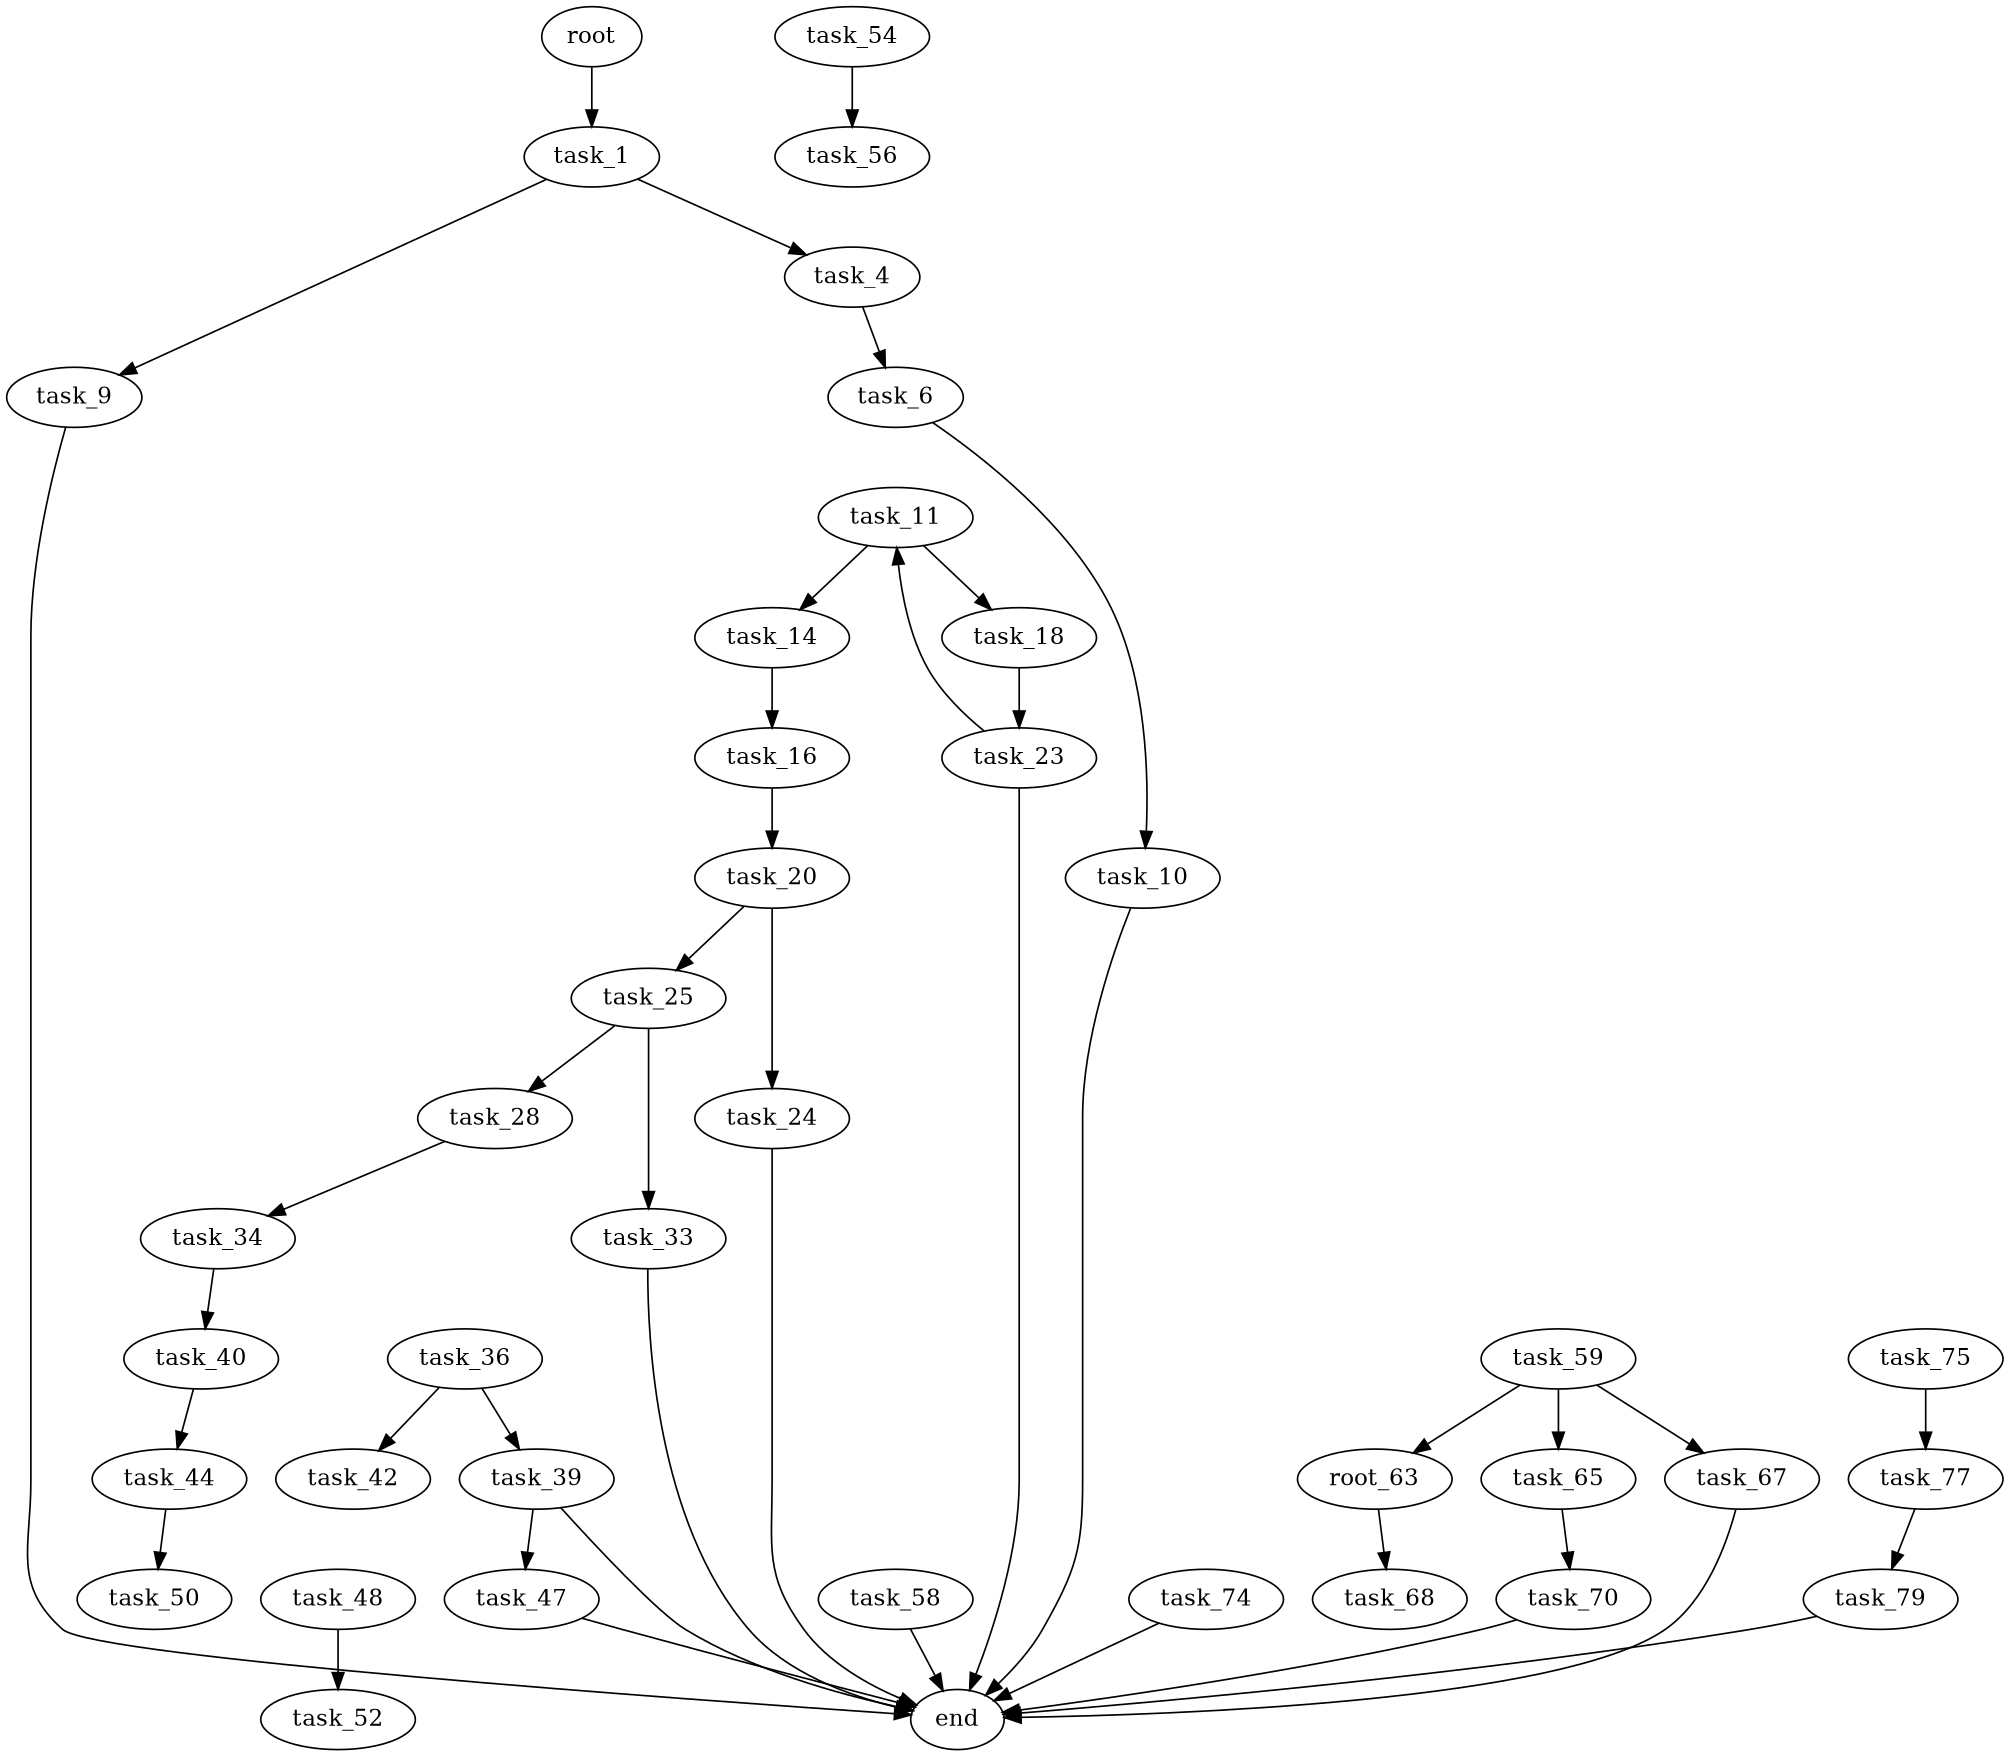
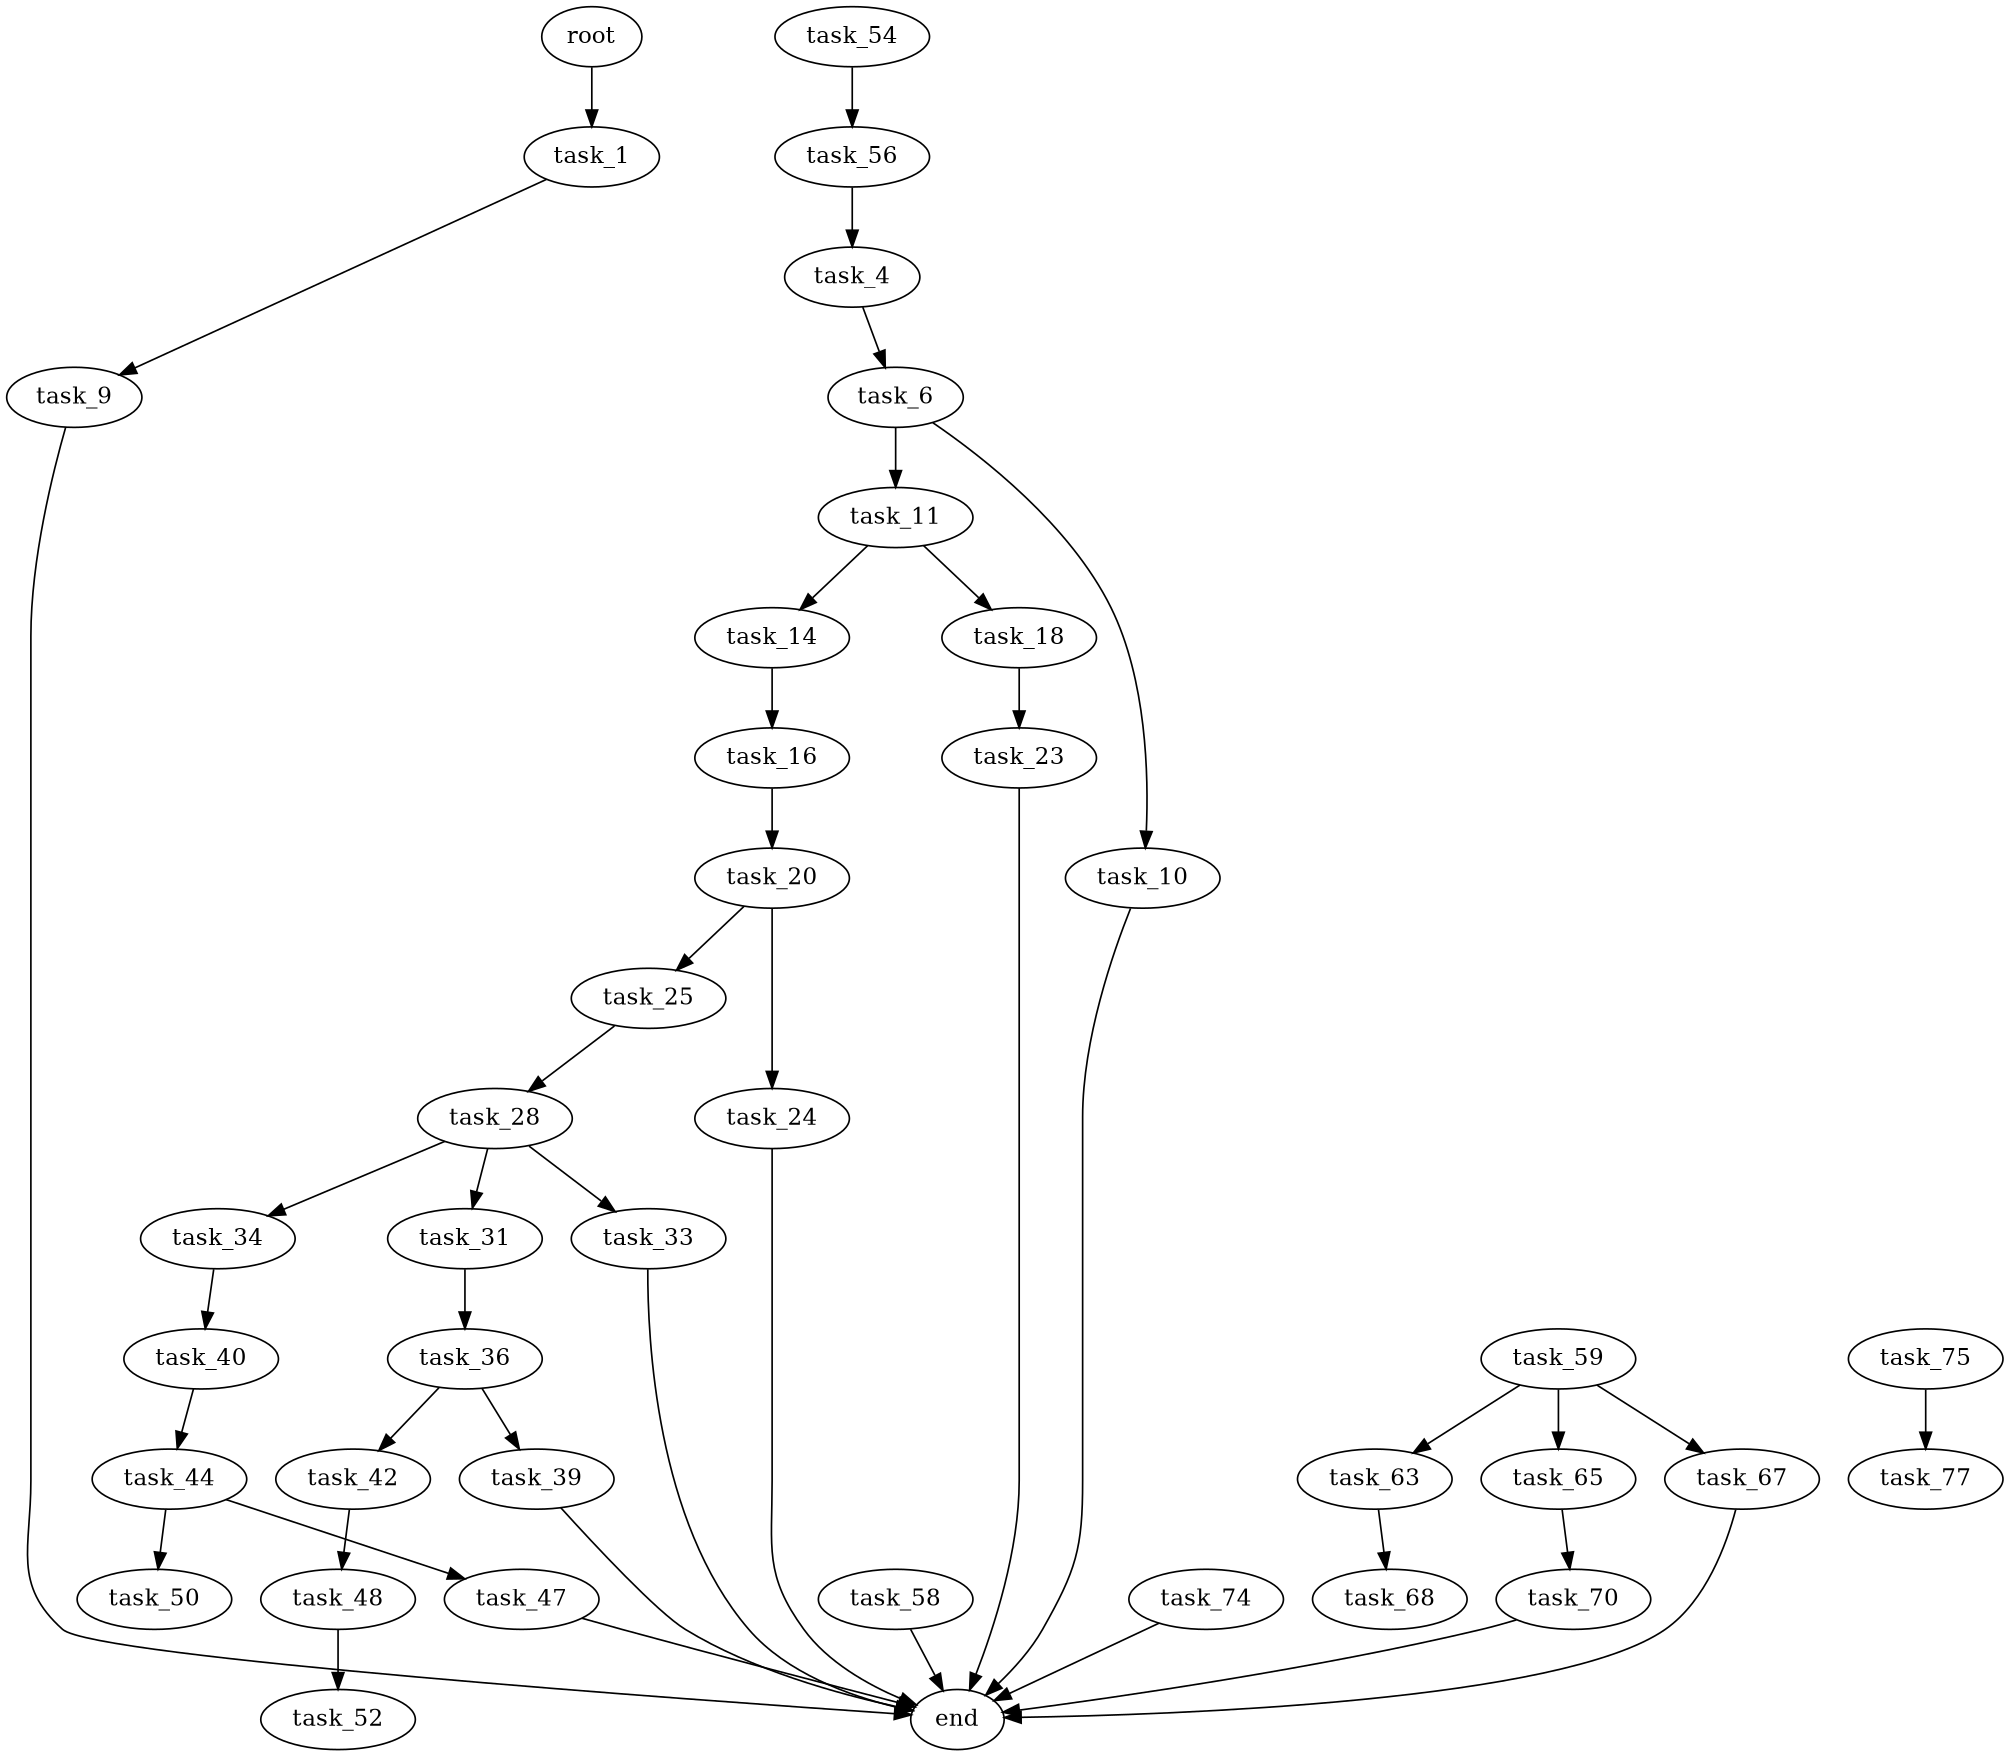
  digraph {
    root
    task_1
    task_4
    task_9
    task_6
    end
    task_10
    task_11
    task_14
    task_18
    task_16
    task_23
    task_20
    task_24
    task_25
    task_28
    task_33
+   task_31
    task_34
    task_36
    task_40
    task_39
    task_42
    task_44
    task_48
    task_47
    task_50
    task_52
    task_54
    task_56
    task_58
    task_59
-   task_63 [label=root_63]
+   task_63
    task_65
    task_67
    task_68
    task_70
    task_74
    task_75
    task_77
-   task_79
    root -> task_1
-   task_1 -> task_4
+   task_56 -> task_4
    task_1 -> task_9
    task_4 -> task_6
    task_9 -> end
    task_6 -> task_10
-   task_23 -> task_11
+   task_6 -> task_11
    task_10 -> end
    task_11 -> task_14
    task_11 -> task_18
    task_14 -> task_16
    task_18 -> task_23
    task_16 -> task_20
    task_23 -> end
    task_20 -> task_24
    task_20 -> task_25
    task_24 -> end
    task_25 -> task_28
-   task_25 -> task_33
+   task_28 -> task_33
+   task_28 -> task_31
    task_28 -> task_34
    task_33 -> end
+   task_31 -> task_36
    task_34 -> task_40
    task_36 -> task_39
    task_36 -> task_42
    task_40 -> task_44
    task_39 -> end
-   task_39 -> task_47
+   task_42 -> task_48
+   task_44 -> task_47
    task_44 -> task_50
    task_48 -> task_52
    task_47 -> end
    task_54 -> task_56
    task_58 -> end
    task_59 -> task_63
    task_59 -> task_65
    task_59 -> task_67
    task_63 -> task_68
    task_65 -> task_70
    task_67 -> end
    task_70 -> end
    task_74 -> end
    task_75 -> task_77
-   task_77 -> task_79
-   task_79 -> end
  }
